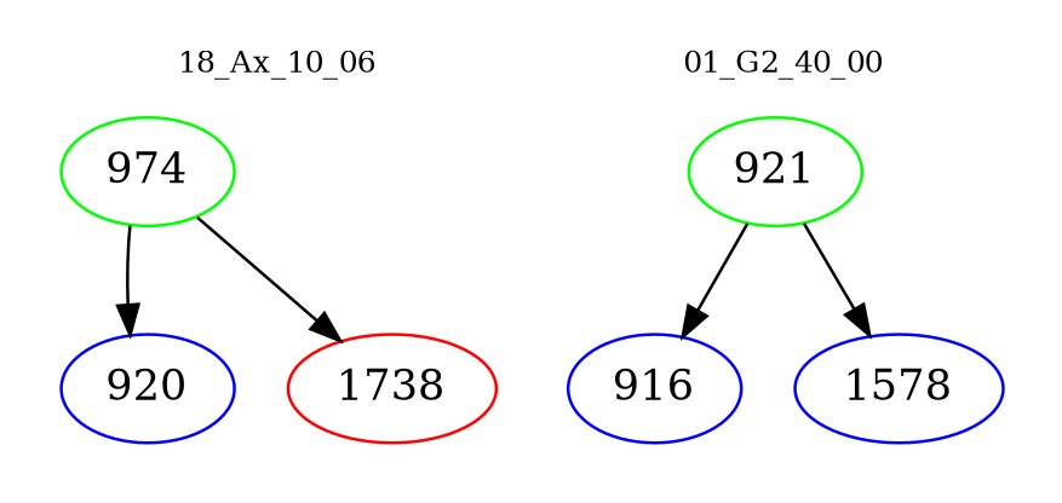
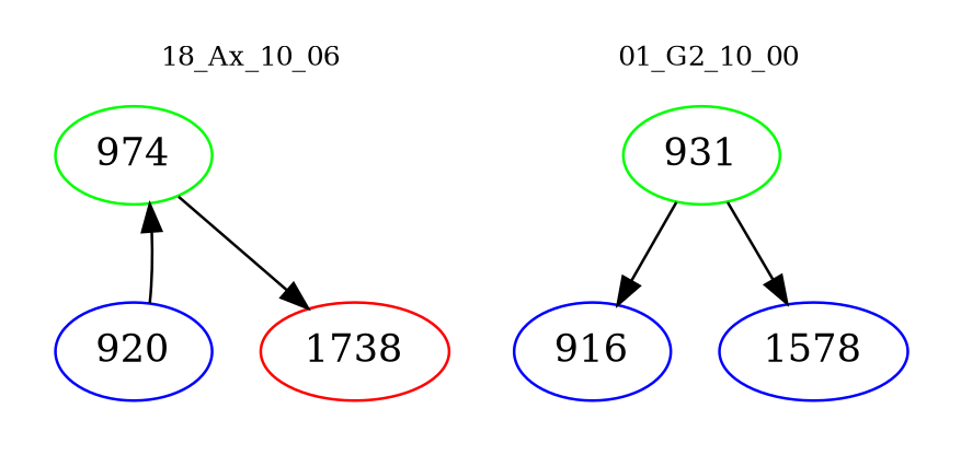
  digraph {
    node [color=blue]
    edge [color=black]
    n1 [color=green label=974]
    n2 [label=920]
    n3 [color=red label=1738]
-   n4 [color=green label=921]
+   n4 [color=green label=931]
    n5 [label=916]
    n6 [label=1578]
    subgraph cluster_1 {
      color=white
      fontsize=10
      label="18_Ax_10_06"
      n1
      n2
      n3
    }
    subgraph cluster_2 {
      color=white
      fontsize=10
-     label="01_G2_40_00"
+     label="01_G2_10_00"
      n4
      n5
      n6
    }
-   n1 -> n2
+   n2 -> n1
    n1 -> n3
    n4 -> n5
    n4 -> n6
  }
